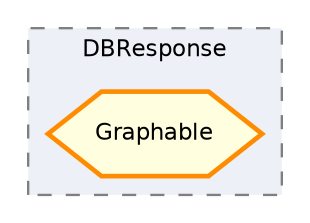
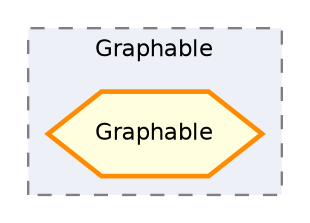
  digraph {
    compound=true
    n1 [color=darkorange fillcolor=lightyellow fontname=Helvetica fontsize=10 label=Graphable shape=hexagon style="filled,bold,"]
    subgraph cluster_1 {
      bgcolor="#edf0f7"
      fontname=Helvetica
      fontsize=10
-     label=DBResponse
+     label=Graphable
      pencolor=grey50
      style="filled,dashed,"
      n1
    }
  }
